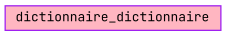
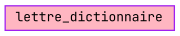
  digraph {
    rankdir=TB
    fontname="JetBrains Mono"
-   n1 [color=purple fillcolor=lightpink fontname="JetBrains Mono" fontsize=10 height=0.2 label=dictionnaire_dictionnaire shape=record style=filled width=0.4]
+   n1 [color=purple fillcolor=lightpink fontname="JetBrains Mono" fontsize=10 height=0.2 label=lettre_dictionnaire shape=record style=filled width=0.4]
  }
